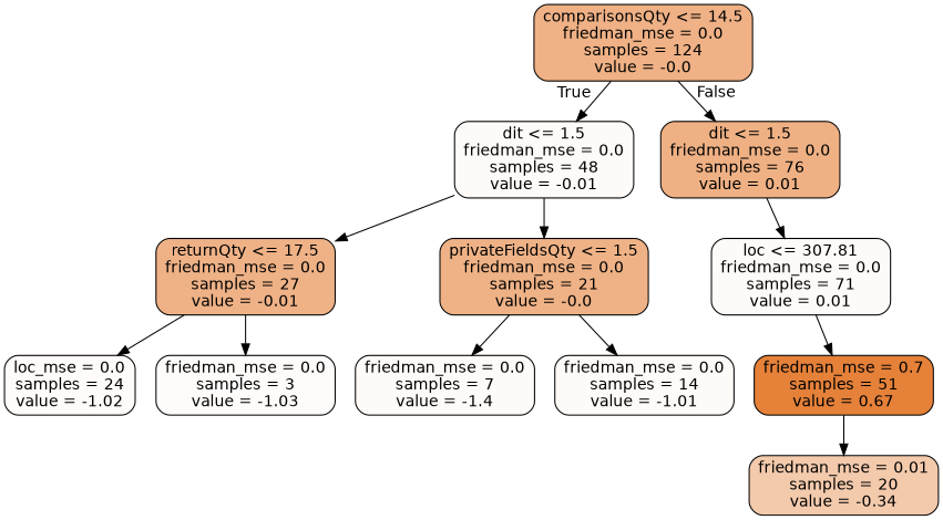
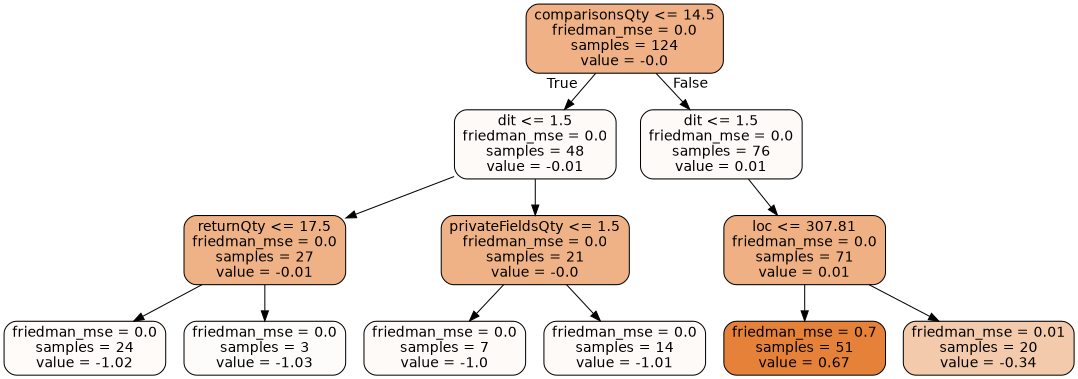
  digraph {
    node [color=black fillcolor="#fefaf7" fontname=helvetica shape=box style="filled, rounded"]
    edge [fontname=helvetica]
    n1 [fillcolor="#efb185" label="comparisonsQty <= 14.5\nfriedman_mse = 0.0\nsamples = 124\nvalue = -0.0"]
    n2 [label="dit <= 1.5\nfriedman_mse = 0.0\nsamples = 48\nvalue = -0.01"]
-   n3 [fillcolor="#efb184" label="dit <= 1.5\nfriedman_mse = 0.0\nsamples = 76\nvalue = 0.01"]
+   n3 [label="dit <= 1.5\nfriedman_mse = 0.0\nsamples = 76\nvalue = 0.01"]
    n4 [fillcolor="#efb287" label="returnQty <= 17.5\nfriedman_mse = 0.0\nsamples = 27\nvalue = -0.01"]
    n5 [fillcolor="#efb286" label="privateFieldsQty <= 1.5\nfriedman_mse = 0.0\nsamples = 21\nvalue = -0.0"]
-   n6 [label="loc <= 307.81\nfriedman_mse = 0.0\nsamples = 71\nvalue = 0.01"]
-   n7 [fillcolor="#fefbf9" label="loc_mse = 0.0\nsamples = 24\nvalue = -1.02"]
+   n6 [fillcolor="#efb184" label="loc <= 307.81\nfriedman_mse = 0.0\nsamples = 71\nvalue = 0.01"]
+   n7 [fillcolor="#fefbf9" label="friedman_mse = 0.0\nsamples = 24\nvalue = -1.02"]
    n8 [fillcolor="#fefcfa" label="friedman_mse = 0.0\nsamples = 3\nvalue = -1.03"]
-   n9 [label="friedman_mse = 0.0\nsamples = 7\nvalue = -1.4"]
+   n9 [label="friedman_mse = 0.0\nsamples = 7\nvalue = -1.0"]
    n10 [label="friedman_mse = 0.0\nsamples = 14\nvalue = -1.01"]
    n11 [fillcolor="#e58139" label="friedman_mse = 0.7\nsamples = 51\nvalue = 0.67"]
    n12 [fillcolor="#f4caac" label="friedman_mse = 0.01\nsamples = 20\nvalue = -0.34"]
    n1 -> n2 [headlabel=True labelangle=45 labeldistance=2.5]
    n1 -> n3 [headlabel=False labelangle=-45 labeldistance=2.5]
    n2 -> n4
    n2 -> n5
    n3 -> n6
    n4 -> n7
    n4 -> n8
    n5 -> n9
    n5 -> n10
    n6 -> n11
-   n11 -> n12
+   n6 -> n12
  }
